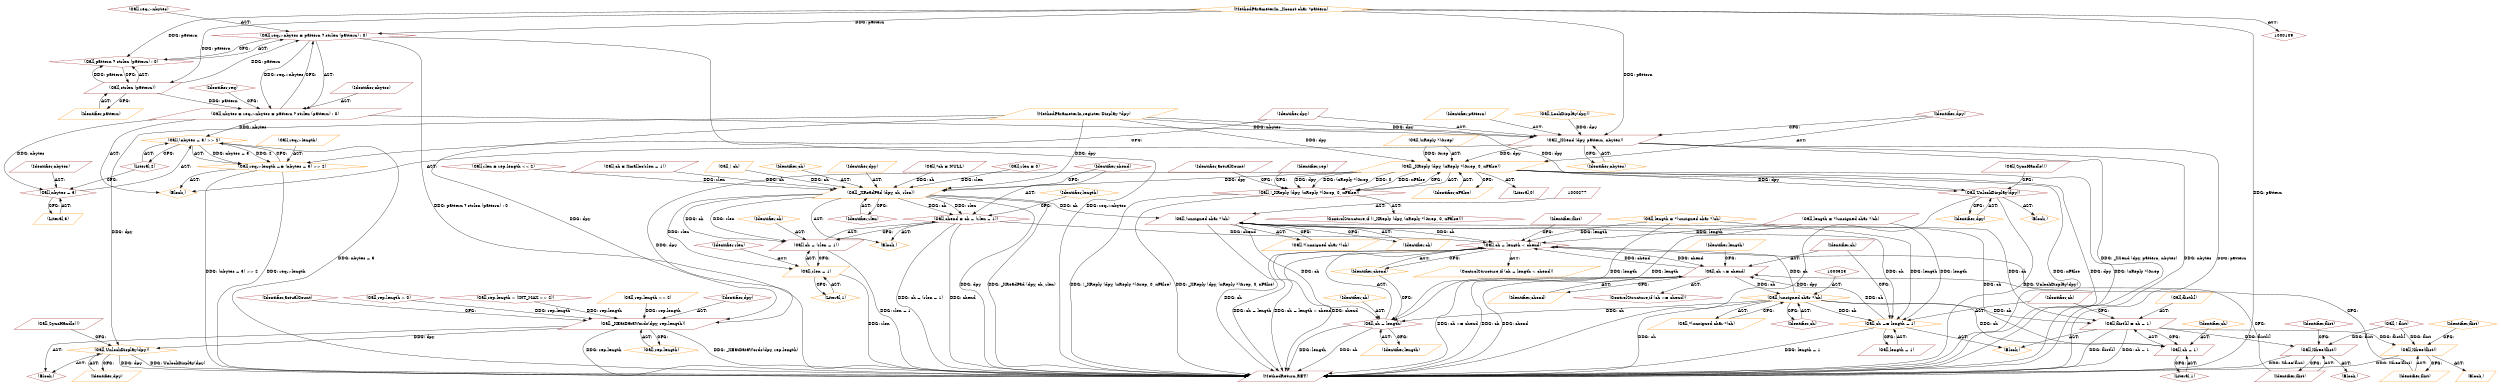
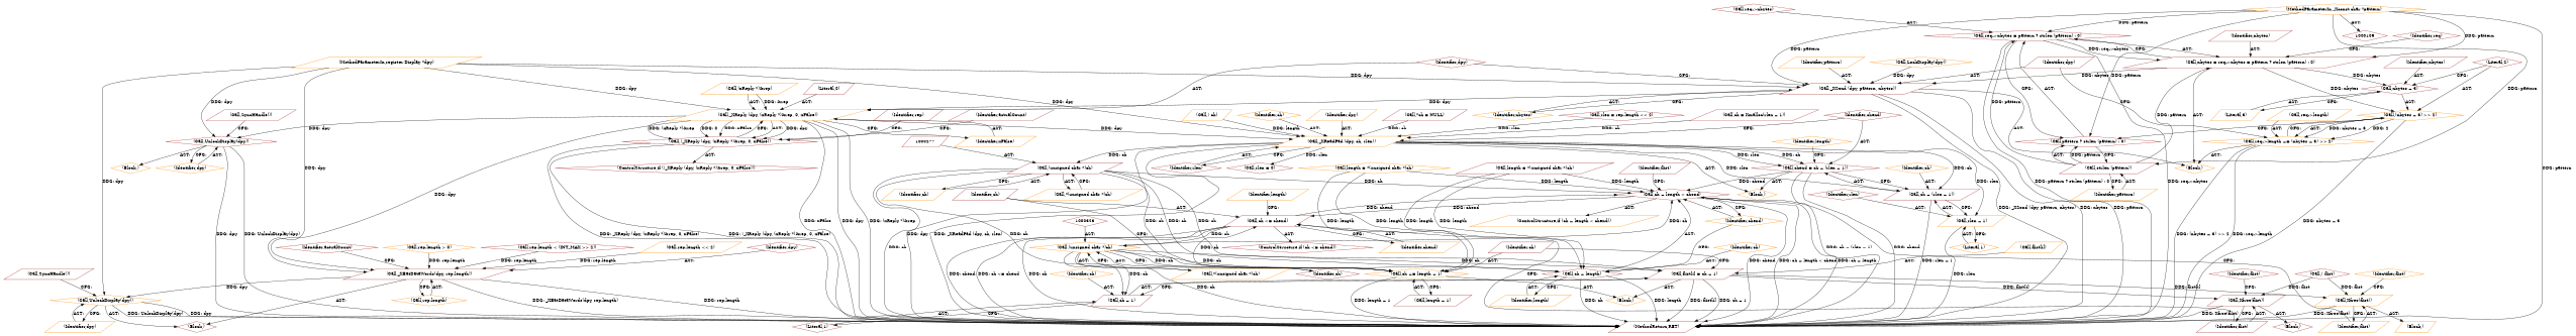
  digraph {
    node [color=brown shape=diamond]
    n1 [label="(Call,req->nbytes = pattern ? strlen (pattern) : 0)"]
    n2 [label="(Call,nbytes = req->nbytes = pattern ? strlen (pattern) : 0)" shape=parallelogram]
    n3 [label="(Call,pattern ? strlen (pattern) : 0)"]
    n4 [label="(MethodReturn,RET)" shape=parallelogram]
    n5 [label="(Call,_XSend (dpy, pattern, nbytes))" shape=parallelogram]
    n6 [color=darkorange label="(Call,(nbytes + 3) >> 2)"]
    n7 [label="(Call,nbytes + 3)"]
    n8 [color=darkorange label="(Block,)"]
    n9 [label="(Call,strlen (pattern))" shape=parallelogram]
    n10 [color=darkorange label="(MethodParameterIn,_Xconst char *pattern)"]
    1000109
    n12 [color=darkorange label="(Identifier,pattern)" shape=parallelogram]
    n13 [color=darkorange label="(Call,_XReply (dpy, (xReply *)&rep, 0, xFalse))" shape=parallelogram]
    n14 [color=darkorange label="(Identifier,nbytes)"]
    n15 [color=darkorange label="(Call,req->length += (nbytes + 3) >> 2)"]
    n16 [label="(Literal,2)"]
    n17 [color=darkorange label="(Literal,3)" shape=parallelogram]
    n18 [label="(Call,!_XReply (dpy, (xReply *)&rep, 0, xFalse))"]
    n19 [label="(Call,UnlockDisplay(dpy))"]
    n20 [label="(Call,_XEatDataWords(dpy, rep.length))" shape=parallelogram]
    n21 [color=darkorange label="(Call,_XReadPad (dpy, ch, rlen))" shape=parallelogram]
    n22 [color=darkorange label="(Identifier,xFalse)" shape=parallelogram]
    n23 [label="(ControlStructure,if (!_XReply (dpy, (xReply *)&rep, 0, xFalse)))"]
    n24 [color=darkorange label="(Identifier,dpy)"]
    n25 [color=darkorange label="(Block,)"]
    n26 [color=darkorange label="(Call,UnlockDisplay(dpy))"]
    n27 [color=darkorange label="(Call,rep.length)"]
    n28 [label="(Block,)"]
    n29 [label="(Call,chend = ch + (rlen + 1))"]
    n30 [label="(Call,ch + (rlen + 1))" shape=parallelogram]
    n31 [color=darkorange label="(Call,rlen + 1)" shape=parallelogram]
    n32 [label="(Call,(unsigned char *)ch)" shape=parallelogram]
    n33 [color=darkorange label="(Block,)"]
    n34 [label="(Identifier,rlen)"]
    n35 [color=darkorange label="(Identifier,dpy)" shape=parallelogram]
    n36 [label="(Call,ch + length < chend)"]
    n37 [color=darkorange label="(Literal,1)"]
    n38 [label="(Call,ch + length)"]
    n39 [label="(Call,flist[i] = ch + 1)" shape=parallelogram]
    n40 [label="(Call,ch + 1)" shape=parallelogram]
    n41 [color=darkorange label="(Call,ch += length + 1)"]
    n42 [color=darkorange label="(Call,*(unsigned char *)ch)" shape=parallelogram]
    n43 [color=darkorange label="(Identifier,ch)" shape=parallelogram]
    n44 [label="(Call,ch <= chend)" shape=parallelogram]
    n45 [color=darkorange label="(ControlStructure,if (ch + length < chend))" shape=parallelogram]
    n46 [color=darkorange label="(Identifier,chend)"]
    n47 [color=darkorange label="(Call,(unsigned char *)ch)"]
    n48 [color=darkorange label="(Identifier,chend)" shape=parallelogram]
    n49 [label="(ControlStructure,if (ch <= chend))"]
    n50 [color=darkorange label="(Call,*(unsigned char *)ch)" shape=parallelogram]
    n51 [label="(Identifier,ch)"]
    n52 [color=darkorange label="(Identifier,length)" shape=parallelogram]
    n53 [label="(Call,Xfree(flist))" shape=parallelogram]
    n54 [color=darkorange label="(Call,Xfree(flist))" shape=parallelogram]
    n55 [color=darkorange label="(Block,)"]
    n56 [label="(Literal,1)"]
    n57 [label="(Call,length + 1)" shape=parallelogram]
    n58 [label="(Identifier,flist)" shape=parallelogram]
    n59 [label="(Block,)"]
    n60 [color=darkorange label="(Identifier,flist)" shape=parallelogram]
    n61 [color=darkorange label="(Block,)" shape=parallelogram]
    n62 [label="(Identifier,nbytes)" shape=parallelogram]
    n63 [label="(Identifier,rep)" shape=parallelogram]
    n64 [label="(Identifier,ch)" shape=parallelogram]
    n65 [color=darkorange label="(MethodParameterIn,register Display *dpy)" shape=parallelogram]
    n66 [color=darkorange label="(Identifier,pattern)" shape=parallelogram]
    n67 [color=darkorange label="(Identifier,length)" shape=parallelogram]
    n68 [color=darkorange label="(Identifier,ch)"]
    n69 [color=darkorange label="(Call,length = *(unsigned char *)ch)"]
    n70 [label="(Identifier,flist)"]
    n71 [label="(Identifier,actualCount)"]
    n72 [label="(Identifier,chend)"]
    n73 [label="(Call,req->nbytes)"]
    n74 [label="(Identifier,req)"]
    n75 [label="(Identifier,nbytes)" shape=parallelogram]
    n76 [label="(Call,rlen = rep.length << 2)"]
    n77 [label="(Call,SyncHandle())" shape=parallelogram]
    n78 [label="(Identifier,dpy)" shape=parallelogram]
    n79 [color=darkorange label="(Identifier,length)"]
    n80 [color=darkorange label="(Identifier,ch)"]
    n81 [label="(Call,! flist)"]
    n82 [color=darkorange label="(Call,req->length)" shape=parallelogram]
    n83 [label="(Call,SyncHandle())" shape=parallelogram]
-   n84 [label="(Call,rep.length > 0)"]
+   n84 [color=darkorange label="(Call,rep.length > 0)"]
    n85 [color=darkorange label="(Call,LockDisplay(dpy))"]
    n86 [label="(Call,length = *(unsigned char *)ch)" shape=parallelogram]
    n87 [color=darkorange label="(Identifier,flist)"]
    n88 [label="(Call,rep.length < (INT_MAX >> 2))"]
    n89 [color=darkorange label="(Identifier,ch)"]
    n90 [color=darkorange label="(Call,(xReply *)&rep)" shape=parallelogram]
    n91 [label="(Call,ch = Xmalloc(rlen + 1))" shape=parallelogram]
    n92 [label="(Literal,0)" shape=parallelogram]
    n93 [color=darkorange label="(Call,rep.length << 2)" shape=parallelogram]
    n94 [label="(Identifier,rlen)"]
    n95 [label="(Identifier,dpy)"]
    n96 [color=darkorange label="(Call,! ch)" shape=parallelogram]
    n97 [color=darkorange label="(Identifier,ch)"]
    n98 [label="(Identifier,ch)" shape=parallelogram]
    n99 [color=darkorange label="(Call,flist[i])" shape=parallelogram]
    n100 [label="(Identifier,flist)" shape=parallelogram]
    n101 [label="(Identifier,dpy)"]
    n102 [color=darkorange label="(Identifier,dpy)" shape=parallelogram]
    n103 [label="(Identifier,actualCount)" shape=parallelogram]
    n104 [label="(Call,*ch = NULL)" shape=parallelogram]
    n105 [label="(Call,rlen = 0)"]
    1000323
    1000277 [shape=parallelogram]
    n1 -> n2 [label="AST: "]
    n1 -> n2 [label="DDG: req->nbytes"]
    n1 -> n3 [label="CFG: "]
    n1 -> n4 [label="DDG: pattern ? strlen (pattern) : 0"]
    n1 -> n4 [label="DDG: req->nbytes"]
    n2 -> n1 [label="CFG: "]
    n2 -> n5 [label="DDG: nbytes"]
    n2 -> n6 [label="DDG: nbytes"]
    n2 -> n7 [label="DDG: nbytes"]
    n2 -> n8 [label="AST: "]
    n3 -> n1 [label="AST: "]
    n3 -> n9 [label="CFG: "]
    n5 -> n4 [label="DDG: pattern"]
    n5 -> n4 [label="DDG: _XSend (dpy, pattern, nbytes)"]
    n5 -> n4 [label="DDG: nbytes"]
    n5 -> n8 [label="AST: "]
    n5 -> n13 [label="DDG: dpy"]
    n5 -> n14 [label="CFG: "]
    n6 -> n4 [label="DDG: nbytes + 3"]
    n6 -> n15 [label="AST: "]
    n6 -> n15 [label="DDG: nbytes + 3"]
    n6 -> n15 [label="DDG: 2"]
-   n6 -> n16 [label="CFG: "]
+   n6 -> n3 [label="CFG: "]
    n7 -> n6 [label="AST: "]
    n7 -> n17 [label="CFG: "]
    n9 -> n1 [label="DDG: pattern"]
    n9 -> n2 [label="DDG: pattern"]
    n9 -> n3 [label="AST: "]
    n9 -> n3 [label="DDG: pattern"]
    n9 -> n12 [label="CFG: "]
    n10 -> n1 [label="DDG: pattern"]
+   n10 -> n2 [label="DDG: pattern"]
    n10 -> n3 [label="DDG: pattern"]
    n10 -> n4 [label="DDG: pattern"]
    n10 -> n5 [label="DDG: pattern"]
    n10 -> n9 [label="DDG: pattern"]
    n10 -> 1000109 [label="AST: "]
    n12 -> n9 [label="AST: "]
    n13 -> n4 [label="DDG: xFalse"]
    n13 -> n4 [label="DDG: dpy"]
    n13 -> n4 [label="DDG: (xReply *)&rep"]
    n13 -> n18 [label="AST: "]
    n13 -> n18 [label="DDG: dpy"]
    n13 -> n18 [label="DDG: (xReply *)&rep"]
    n13 -> n18 [label="DDG: 0"]
    n13 -> n18 [label="DDG: xFalse"]
    n13 -> n19 [label="DDG: dpy"]
    n13 -> n20 [label="DDG: dpy"]
    n13 -> n21 [label="DDG: dpy"]
    n13 -> n22 [label="CFG: "]
    n14 -> n5 [label="AST: "]
    n15 -> n4 [label="DDG: req->length"]
    n15 -> n4 [label="DDG: (nbytes + 3) >> 2"]
    n15 -> n6 [label="CFG: "]
    n15 -> n8 [label="AST: "]
    n16 -> n6 [label="AST: "]
    n16 -> n7 [label="CFG: "]
    n17 -> n7 [label="AST: "]
    n18 -> n4 [label="DDG: !_XReply (dpy, (xReply *)&rep, 0, xFalse)"]
    n18 -> n4 [label="DDG: _XReply (dpy, (xReply *)&rep, 0, xFalse)"]
    n18 -> n13 [label="CFG: "]
    n18 -> n23 [label="AST: "]
    n19 -> n4 [label="DDG: UnlockDisplay(dpy)"]
    n19 -> n4 [label="DDG: dpy"]
    n19 -> n24 [label="CFG: "]
    n19 -> n25 [label="AST: "]
    n20 -> n4 [label="DDG: rep.length"]
    n20 -> n4 [label="DDG: _XEatDataWords(dpy, rep.length)"]
    n20 -> n26 [label="DDG: dpy"]
    n20 -> n27 [label="CFG: "]
    n20 -> n28 [label="AST: "]
    n21 -> n4 [label="DDG: dpy"]
    n21 -> n4 [label="DDG: _XReadPad (dpy, ch, rlen)"]
    n21 -> n29 [label="DDG: ch"]
    n21 -> n29 [label="DDG: rlen"]
    n21 -> n30 [label="DDG: ch"]
    n21 -> n30 [label="DDG: rlen"]
    n21 -> n31 [label="DDG: rlen"]
    n21 -> n32 [label="DDG: ch"]
    n21 -> n33 [label="AST: "]
    n21 -> n34 [label="CFG: "]
    n22 -> n13 [label="AST: "]
    n24 -> n19 [label="AST: "]
    n26 -> n4 [label="DDG: UnlockDisplay(dpy)"]
    n26 -> n4 [label="DDG: dpy"]
    n26 -> n28 [label="AST: "]
    n26 -> n35 [label="CFG: "]
    n27 -> n20 [label="AST: "]
    n29 -> n4 [label="DDG: ch + (rlen + 1)"]
    n29 -> n4 [label="DDG: chend"]
    n29 -> n30 [label="CFG: "]
    n29 -> n33 [label="AST: "]
    n29 -> n36 [label="DDG: chend"]
    n30 -> n4 [label="DDG: rlen + 1"]
    n30 -> n29 [label="AST: "]
    n30 -> n31 [label="CFG: "]
    n31 -> n4 [label="DDG: rlen"]
    n31 -> n30 [label="AST: "]
    n31 -> n37 [label="CFG: "]
    n32 -> n4 [label="DDG: ch"]
    n32 -> n36 [label="DDG: ch"]
    n32 -> n38 [label="DDG: ch"]
    n32 -> n39 [label="DDG: ch"]
    n32 -> n40 [label="DDG: ch"]
    n32 -> n41 [label="DDG: ch"]
    n32 -> n42 [label="AST: "]
    n32 -> n43 [label="CFG: "]
    n34 -> n21 [label="AST: "]
    n35 -> n26 [label="AST: "]
    n36 -> n4 [label="DDG: ch + length < chend"]
    n36 -> n4 [label="DDG: chend"]
    n36 -> n4 [label="DDG: ch + length"]
    n36 -> n44 [label="DDG: chend"]
    n36 -> n45 [label="AST: "]
    n36 -> n46 [label="CFG: "]
    n37 -> n31 [label="AST: "]
    n38 -> n4 [label="DDG: ch"]
    n38 -> n4 [label="DDG: length"]
    n38 -> n36 [label="AST: "]
    n38 -> n52 [label="CFG: "]
    n39 -> n4 [label="DDG: flist[i]"]
    n39 -> n4 [label="DDG: ch + 1"]
    n39 -> n40 [label="CFG: "]
    n39 -> n53 [label="DDG: flist[i]"]
    n39 -> n54 [label="DDG: flist[i]"]
    n39 -> n55 [label="AST: "]
    n40 -> n39 [label="AST: "]
    n40 -> n56 [label="CFG: "]
    n41 -> n4 [label="DDG: length + 1"]
    n41 -> n44 [label="DDG: ch"]
    n41 -> n55 [label="AST: "]
    n41 -> n57 [label="CFG: "]
    n42 -> n32 [label="CFG: "]
    n43 -> n32 [label="AST: "]
    n44 -> n4 [label="DDG: ch <= chend"]
    n44 -> n4 [label="DDG: ch"]
    n44 -> n4 [label="DDG: chend"]
    n44 -> n36 [label="DDG: chend"]
    n44 -> n47 [label="DDG: ch"]
    n44 -> n48 [label="CFG: "]
    n44 -> n49 [label="AST: "]
    n46 -> n36 [label="AST: "]
    n46 -> n38 [label="CFG: "]
    n47 -> n4 [label="DDG: ch"]
    n47 -> n36 [label="DDG: ch"]
    n47 -> n38 [label="DDG: ch"]
    n47 -> n39 [label="DDG: ch"]
    n47 -> n40 [label="DDG: ch"]
    n47 -> n41 [label="DDG: ch"]
    n47 -> n50 [label="AST: "]
    n47 -> n51 [label="CFG: "]
    n48 -> n44 [label="AST: "]
    n50 -> n47 [label="CFG: "]
    n51 -> n47 [label="AST: "]
    n52 -> n38 [label="AST: "]
    n53 -> n4 [label="DDG: Xfree(flist)"]
    n53 -> n58 [label="CFG: "]
    n53 -> n59 [label="AST: "]
    n54 -> n4 [label="DDG: Xfree(flist)"]
    n54 -> n60 [label="CFG: "]
    n54 -> n61 [label="AST: "]
    n56 -> n40 [label="AST: "]
    n57 -> n41 [label="AST: "]
    n58 -> n44 [label="CFG: "]
    n58 -> n53 [label="AST: "]
    n60 -> n36 [label="CFG: "]
    n60 -> n54 [label="AST: "]
    n62 -> n2 [label="AST: "]
    n63 -> n18 [label="CFG: "]
    n64 -> n41 [label="CFG: "]
    n64 -> n44 [label="AST: "]
    n65 -> n5 [label="DDG: dpy"]
    n65 -> n13 [label="DDG: dpy"]
    n65 -> n19 [label="DDG: dpy"]
    n65 -> n20 [label="DDG: dpy"]
    n65 -> n21 [label="DDG: dpy"]
    n65 -> n26 [label="DDG: dpy"]
    n66 -> n5 [label="AST: "]
    n67 -> n44 [label="CFG: "]
    n68 -> n40 [label="AST: "]
    n69 -> n36 [label="DDG: length"]
    n69 -> n38 [label="DDG: length"]
    n69 -> n41 [label="DDG: length"]
    n70 -> n53 [label="CFG: "]
    n71 -> n20 [label="CFG: "]
    n72 -> n21 [label="CFG: "]
    n72 -> n29 [label="AST: "]
    n73 -> n1 [label="AST: "]
    n74 -> n2 [label="CFG: "]
    n75 -> n7 [label="AST: "]
    n76 -> n21 [label="DDG: rlen"]
    n77 -> n19 [label="CFG: "]
    n78 -> n5 [label="AST: "]
    n78 -> n15 [label="CFG: "]
    n79 -> n29 [label="CFG: "]
    n80 -> n38 [label="AST: "]
    n81 -> n53 [label="DDG: flist"]
    n81 -> n54 [label="DDG: flist"]
    n82 -> n15 [label="AST: "]
    n83 -> n26 [label="CFG: "]
    n84 -> n20 [label="DDG: rep.length"]
    n85 -> n5 [label="DDG: dpy"]
    n86 -> n36 [label="DDG: length"]
    n86 -> n38 [label="DDG: length"]
    n86 -> n41 [label="DDG: length"]
    n87 -> n54 [label="CFG: "]
    n88 -> n20 [label="DDG: rep.length"]
    n89 -> n30 [label="AST: "]
    n90 -> n13 [label="AST: "]
    n90 -> n13 [label="DDG: &rep"]
    n91 -> n21 [label="DDG: ch"]
-   n13 -> n92 [label="AST: "]
+   n92 -> n13 [label="AST: "]
    n93 -> n20 [label="DDG: rep.length"]
    n94 -> n31 [label="AST: "]
    n95 -> n5 [label="CFG: "]
    n95 -> n13 [label="AST: "]
-   n96 -> n21 [label="DDG: ch"]
+   n96 -> n21 [label="DDG: length"]
    n97 -> n21 [label="AST: "]
    n98 -> n39 [label="CFG: "]
    n98 -> n41 [label="AST: "]
    n99 -> n39 [label="AST: "]
    n100 -> n36 [label="CFG: "]
    n101 -> n20 [label="AST: "]
    n102 -> n21 [label="AST: "]
    n103 -> n18 [label="CFG: "]
    n104 -> n21 [label="DDG: ch"]
-   n105 -> n21 [label="DDG: rlen"]
+   n21 -> n105 [label="DDG: rlen"]
    1000323 -> n47 [label="AST: "]
    1000277 -> n32 [label="AST: "]
  }
